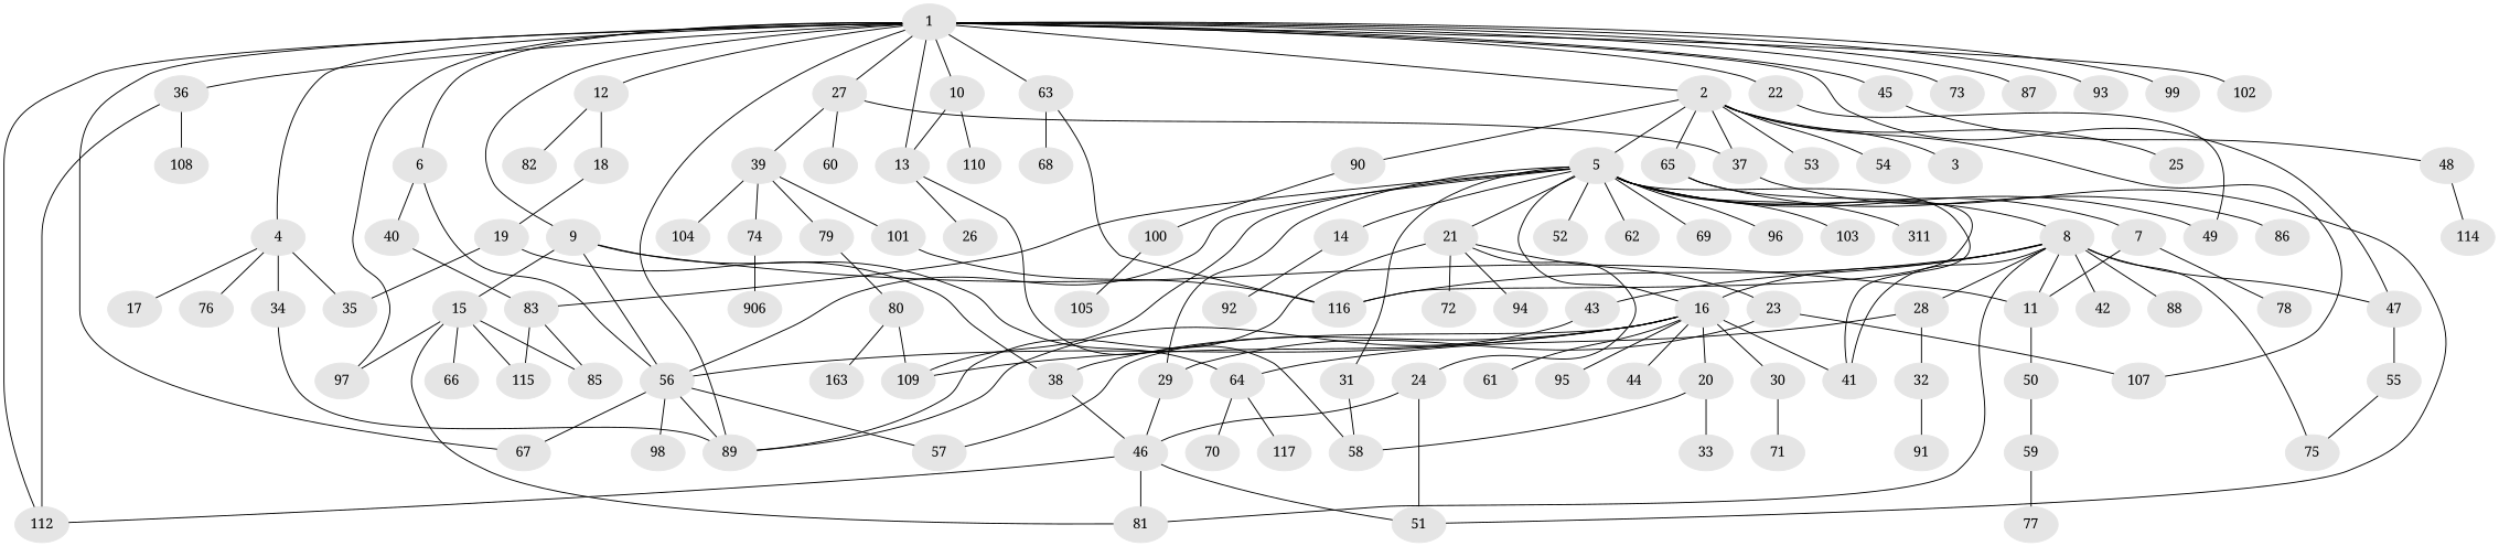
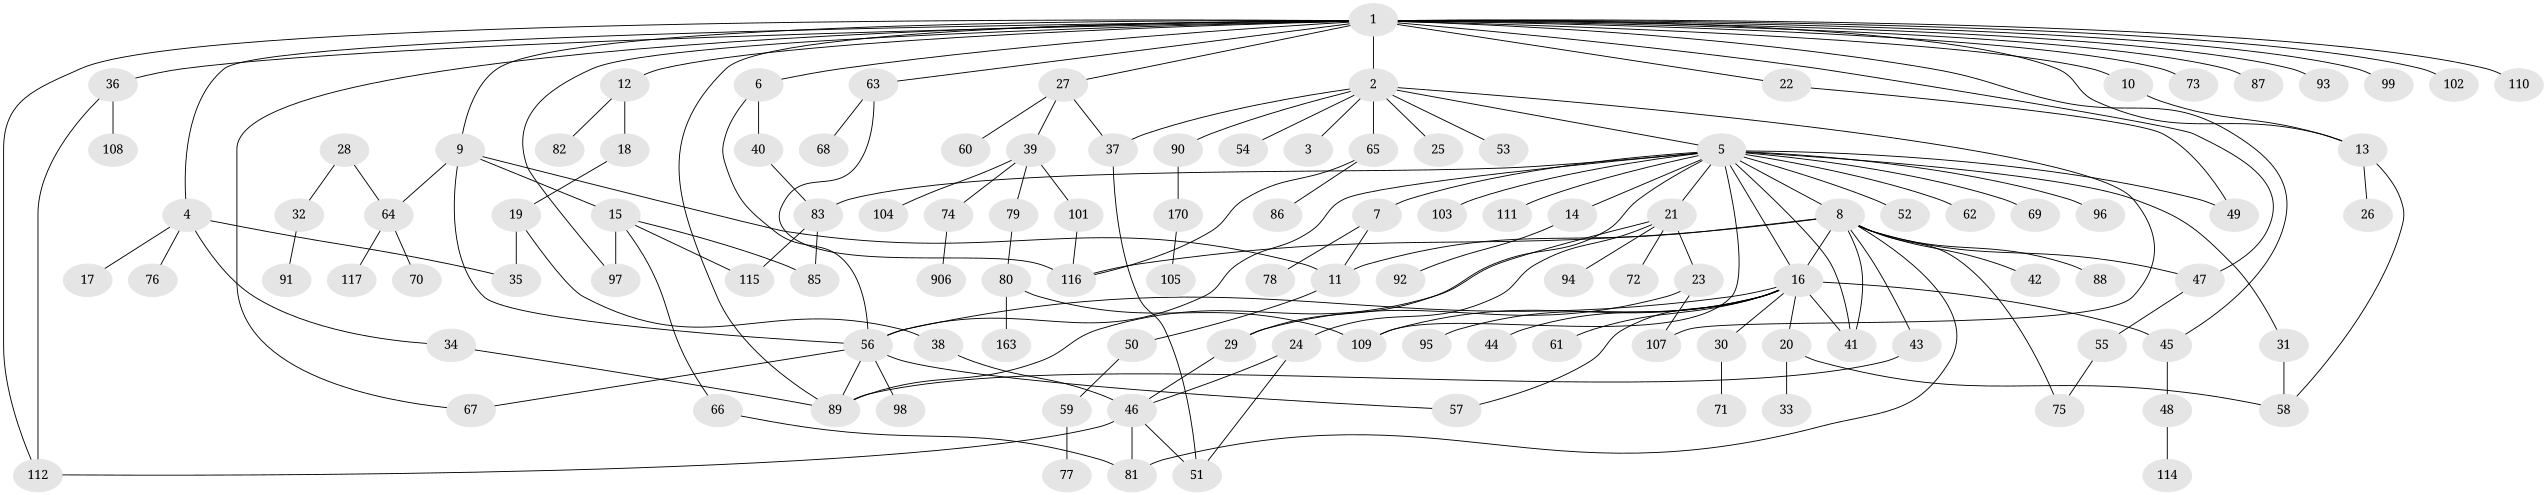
  graph {
    fontname="Noto Serif"
    node [color=gray90 fontname="Noto Serif" style=filled]
    edge [fontname="Noto Serif"]
    1
    2
    4
    6
    9
    10
    12
    13
    22
    27
    36
    45
    47
    63
    67
    73
    87
    89
    93
    97
    99
    102
    110
    112
    3
    5
    25
    37
    53
    54
    65
    90
    107
    17
    34
    35
    76
    56
    40
    11
    15
    64
    18
    82
    26
    58
    49
    39
    60
    108
    48
    55
    116
    68
    7
    8
    14
    16
    21
    29
    31
    41
    52
    62
    69
    83
    96
    103
    109
-   111 [label=311]
+   111
    51
    86
-   100
+   100 [label=170]
    78
    28
    42
    43
    75
    81
    88
    92
    20
    30
    44
    57
    61
    95
    23
    24
    72
    94
    46
    98
    85
    115
    50
    32
    66
    70
    117
    59
    19
    33
    71
    38
    74
    79
    101
    104
    91
    n111 [label=906]
    80
    114
    77
    n115 [label=163]
    105
    1 -- 2
    1 -- 4
    1 -- 6
    1 -- 9
    1 -- 10
    1 -- 12
    1 -- 13
    1 -- 22
    1 -- 27
    1 -- 36
    1 -- 45
    1 -- 47
    1 -- 63
    1 -- 67
    1 -- 73
    1 -- 87
    1 -- 89
    1 -- 93
    1 -- 97
    1 -- 99
    1 -- 102
-   10 -- 110
+   1 -- 110
    1 -- 112
    2 -- 3
    2 -- 5
    2 -- 25
    2 -- 37
    2 -- 53
    2 -- 54
    2 -- 65
    2 -- 90
    2 -- 107
    4 -- 17
    4 -- 34
    4 -- 35
    4 -- 76
    6 -- 56
    6 -- 40
    9 -- 56
    9 -- 11
    9 -- 15
    9 -- 64
    10 -- 13
    12 -- 18
    12 -- 82
    13 -- 26
    13 -- 58
    22 -- 49
    27 -- 37
    27 -- 39
    27 -- 60
    36 -- 112
    36 -- 108
    45 -- 48
    47 -- 55
    63 -- 116
    63 -- 68
    5 -- 56
    5 -- 49
    5 -- 7
    5 -- 8
    5 -- 14
    5 -- 16
    5 -- 21
    5 -- 29
    5 -- 31
    5 -- 41
    5 -- 52
    5 -- 62
    5 -- 69
    5 -- 83
    5 -- 96
    5 -- 103
    5 -- 109
    5 -- 111
    37 -- 51
    65 -- 116
    65 -- 86
    90 -- 100
    34 -- 89
    56 -- 67
    56 -- 89
    56 -- 57
    56 -- 98
    40 -- 83
    11 -- 50
    15 -- 97
-   15 -- 81
+   66 -- 81
    15 -- 85
    15 -- 115
    15 -- 66
    64 -- 70
    64 -- 117
    18 -- 19
    39 -- 74
    39 -- 79
    39 -- 101
    39 -- 104
    48 -- 114
    55 -- 75
    7 -- 11
    7 -- 78
    8 -- 47
    8 -- 11
    8 -- 116
    8 -- 16
    8 -- 41
-   8 -- 28
    8 -- 42
    8 -- 43
    8 -- 75
    8 -- 81
    8 -- 88
    14 -- 92
-   16 -- 38
+   16 -- 45
    16 -- 56
    16 -- 41
    16 -- 109
    16 -- 20
    16 -- 30
    16 -- 44
    16 -- 57
    16 -- 61
    16 -- 95
    21 -- 89
    21 -- 23
    21 -- 24
    21 -- 72
    21 -- 94
    29 -- 46
    31 -- 58
    83 -- 85
    83 -- 115
    100 -- 105
    28 -- 64
    28 -- 32
    43 -- 89
    20 -- 58
    20 -- 33
    30 -- 71
    23 -- 107
    23 -- 29
    24 -- 51
    24 -- 46
    46 -- 112
    46 -- 51
    46 -- 81
    50 -- 59
    32 -- 91
    59 -- 77
    19 -- 35
    19 -- 38
    38 -- 46
    74 -- n111
    79 -- 80
    101 -- 116
    80 -- 109
    80 -- n115
  }
